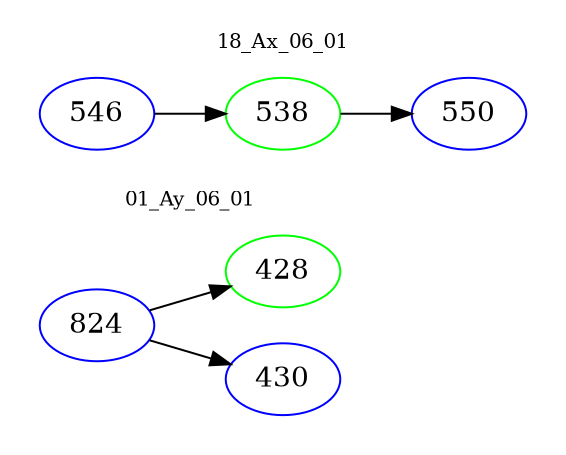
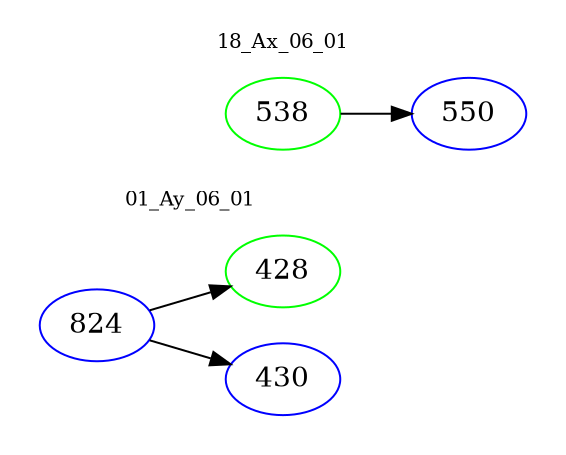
  digraph {
    rankdir=LR
    node [color=blue]
    edge [color=black]
    n1 [label=824]
    n2 [label=430]
    n3 [color=green label=428]
-   n4 [label=546]
    n5 [color=green label=538]
    n6 [label=550]
    subgraph cluster_1 {
      color=white
      fontsize=10
      label="01_Ay_06_01"
      n1
      n2
      n3
    }
    subgraph cluster_2 {
      color=white
      fontsize=10
      label="18_Ax_06_01"
-     n4
      n5
      n6
    }
    n1 -> n2
    n1 -> n3
-   n4 -> n5
    n5 -> n6
  }
